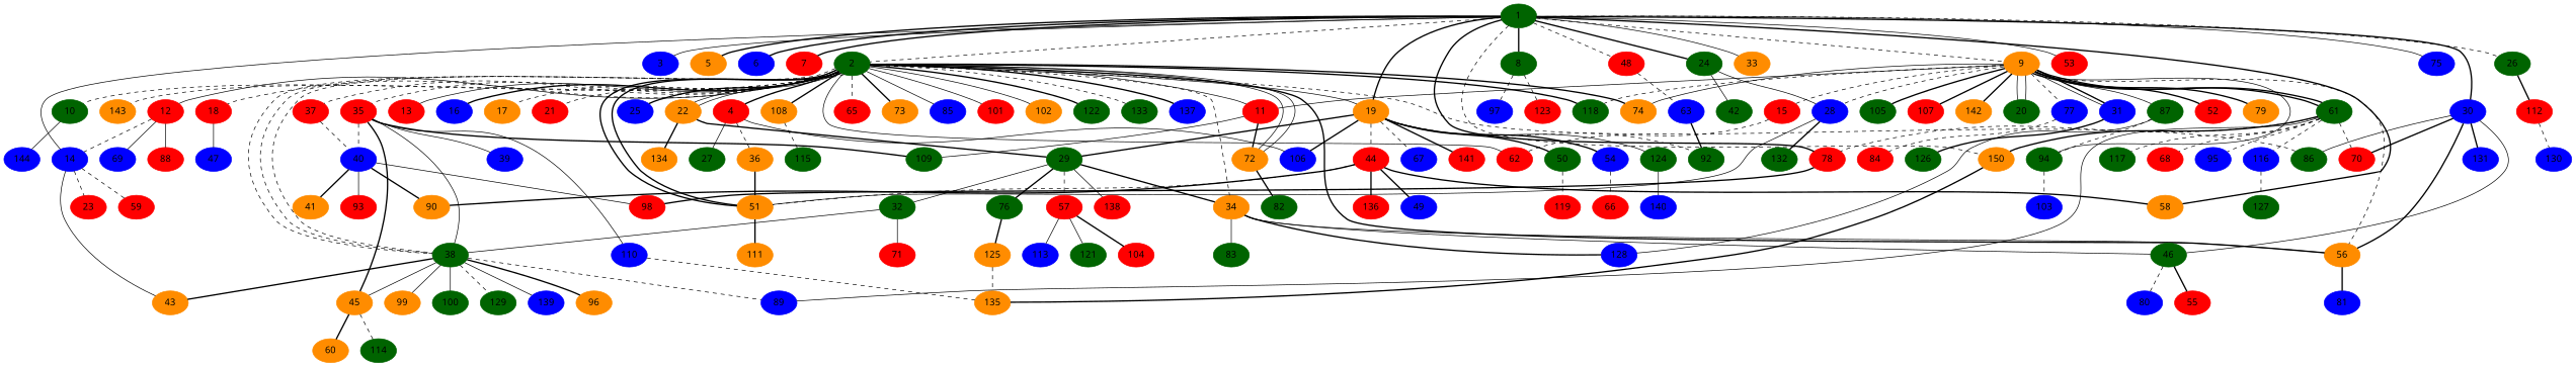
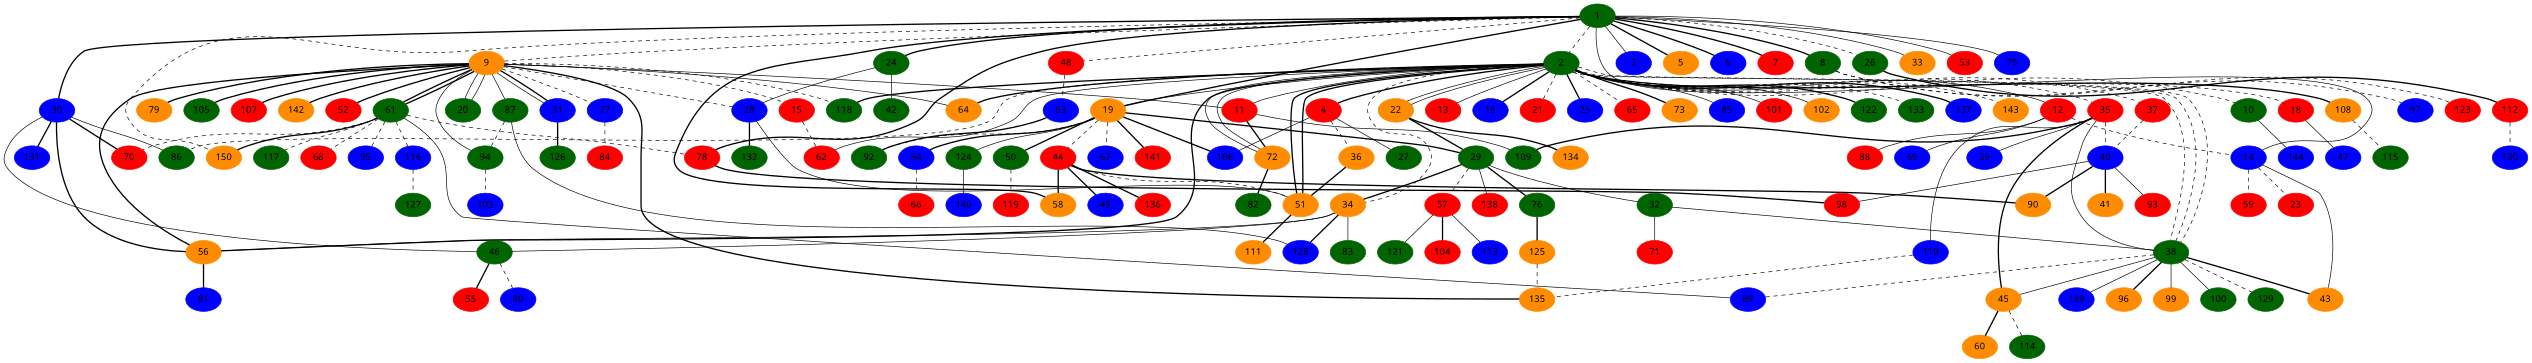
  graph {
    fontname="Noto Sans"
    node [color=red fontname="Noto Sans" style=filled]
    edge [fontname="Noto Sans" style=bold]
    1 [color=darkgreen]
    2 [color=darkgreen]
    3 [color=blue]
    5 [color=darkorange]
    6 [color=blue]
    7
    8 [color=darkgreen]
    9 [color=darkorange]
    14 [color=blue]
    19 [color=darkorange]
    24 [color=darkgreen]
    26 [color=darkgreen]
    30 [color=blue]
    33 [color=darkorange]
    48
    53
    58 [color=darkorange]
    75 [color=blue]
    78
    n20 [color=darkorange label=150]
    4
    10 [color=darkgreen]
    11
    12
    13
    16 [color=blue]
-   17 [color=darkorange]
    18
    21
    22 [color=darkorange]
    25 [color=blue]
    34 [color=darkorange]
    35
    37
    38 [color=darkgreen]
    51 [color=darkorange]
    56 [color=darkorange]
    62
-   64 [color=darkorange label=74]
+   64 [color=darkorange]
    65
    72 [color=darkorange]
    73 [color=darkorange]
    85 [color=blue]
    86 [color=darkgreen]
    101
    102 [color=darkorange]
    108 [color=darkorange]
    118 [color=darkgreen]
    122 [color=darkgreen]
    133 [color=darkgreen]
    137 [color=blue]
    143 [color=darkorange]
    97 [color=blue]
    123
    15
    20 [color=darkgreen]
    28 [color=blue]
    31 [color=blue]
    52
    61 [color=darkgreen]
    77 [color=blue]
    79 [color=darkorange]
    87 [color=darkgreen]
    94 [color=darkgreen]
    105 [color=darkgreen]
    107
    135 [color=darkorange]
    142 [color=darkorange]
    23
    43 [color=darkorange]
    59
    106 [color=blue]
    29 [color=darkgreen]
    44
    50 [color=darkgreen]
    54 [color=blue]
    67 [color=blue]
    92 [color=darkgreen]
    124 [color=darkgreen]
    141
    42 [color=darkgreen]
    112
    46 [color=darkgreen]
    70
    131 [color=blue]
    63 [color=blue]
    98
    27 [color=darkgreen]
    36 [color=darkorange]
    144 [color=blue]
    109 [color=darkgreen]
    69 [color=blue]
    88
    47 [color=blue]
    134 [color=darkorange]
    83 [color=darkgreen]
    128 [color=blue]
    39 [color=blue]
    40 [color=blue]
    45 [color=darkorange]
    110 [color=blue]
    89 [color=blue]
    96 [color=darkorange]
    99 [color=darkorange]
    100 [color=darkgreen]
    129 [color=darkgreen]
    139 [color=blue]
    111 [color=darkorange]
    81 [color=blue]
    82 [color=darkgreen]
    115 [color=darkgreen]
    132 [color=darkgreen]
    126 [color=darkgreen]
    68
    95 [color=blue]
    116 [color=blue]
    117 [color=darkgreen]
    84
    103 [color=blue]
    32 [color=darkgreen]
    57
    76 [color=darkgreen]
    138
    90 [color=darkorange]
    49 [color=blue]
    136
    119
    66
    140 [color=blue]
    130 [color=blue]
    71
    104
    113 [color=blue]
    121 [color=darkgreen]
    125 [color=darkorange]
    55
    80 [color=blue]
    41 [color=darkorange]
    93
    60 [color=darkorange]
    114 [color=darkgreen]
    127 [color=darkgreen]
    1 -- 2 [style=dashed]
    1 -- 3 [style=solid]
    1 -- 5
    1 -- 6
    1 -- 7
    1 -- 8
    1 -- 9 [style=dashed]
    1 -- 14 [style=solid]
    1 -- 19
    1 -- 24
    1 -- 26 [style=dashed]
    1 -- 30
    1 -- 33 [style=solid]
    1 -- 48 [style=dashed]
    1 -- 53 [style=solid]
    1 -- 58
    1 -- 75 [style=solid]
    1 -- 78
    1 -- n20 [style=dashed]
    2 -- 19 [style=solid]
    2 -- 4
    2 -- 10 [style=dashed]
    2 -- 11 [style=solid]
    2 -- 12 [style=solid]
    2 -- 13 [style=solid]
    2 -- 16
-   2 -- 17 [style=dashed]
    2 -- 18 [style=dashed]
    2 -- 21 [style=dashed]
    2 -- 22 [style=solid]
    2 -- 22 [style=solid]
    2 -- 25
    2 -- 34 [style=dashed]
    2 -- 35 [style=dashed]
    2 -- 37 [style=dashed]
    2 -- 38 [style=dashed]
    2 -- 38 [style=dashed]
    2 -- 38 [style=dashed]
    2 -- 51
    2 -- 51
    2 -- 56
    2 -- 62 [style=solid]
    2 -- 64
    2 -- 65 [style=dashed]
    2 -- 72 [style=solid]
    2 -- 72 [style=solid]
    2 -- 73
    2 -- 85 [style=solid]
    2 -- 86 [style=dashed]
    2 -- 101 [style=solid]
    2 -- 102 [style=solid]
    2 -- 108
    2 -- 118
    2 -- 122
    2 -- 133 [style=dashed]
    2 -- 137
    2 -- 143 [style=dashed]
    8 -- 97 [style=dashed]
    8 -- 123 [style=dashed]
    9 -- 11 [style=solid]
-   9 -- 56 [style=dashed]
+   9 -- 56
    9 -- 64 [style=solid]
    9 -- 118 [style=dashed]
    9 -- 15 [style=dashed]
    9 -- 20 [style=solid]
    9 -- 20 [style=solid]
    9 -- 28 [style=dashed]
    9 -- 31 [style=solid]
    9 -- 31
    9 -- 52
    9 -- 61
    9 -- 61
    9 -- 77 [style=dashed]
    9 -- 79
    9 -- 87 [style=solid]
    9 -- 94 [style=solid]
    9 -- 105
    9 -- 107
-   n20 -- 135
+   9 -- 135
    9 -- 142
    14 -- 23 [style=dashed]
    14 -- 43 [style=solid]
    14 -- 59 [style=dashed]
    19 -- 106
    19 -- 29
    19 -- 44 [style=dashed]
    19 -- 50
    19 -- 54
    19 -- 67 [style=dashed]
    19 -- 92 [style=dashed]
    19 -- 124 [style=solid]
    19 -- 141
    24 -- 28 [style=solid]
    24 -- 42 [style=solid]
    26 -- 112
    30 -- 56
    30 -- 86 [style=solid]
    30 -- 46 [style=solid]
    30 -- 70
    30 -- 131
    48 -- 63 [style=dashed]
    78 -- 98
    4 -- 106 [style=solid]
    4 -- 27 [style=solid]
    4 -- 36 [style=dashed]
    10 -- 144 [style=solid]
    11 -- 72
    11 -- 109 [style=solid]
    12 -- 14 [style=dashed]
    12 -- 69 [style=solid]
    12 -- 88 [style=solid]
    18 -- 47 [style=solid]
    22 -- 29
    22 -- 134
    34 -- 56 [style=solid]
    34 -- 46 [style=solid]
    34 -- 83 [style=solid]
    34 -- 128
    35 -- 38 [style=solid]
    35 -- 109
    35 -- 39 [style=solid]
    35 -- 40 [style=dashed]
    35 -- 45
    35 -- 110 [style=solid]
    37 -- 40 [style=dashed]
    38 -- 43
    38 -- 45 [style=solid]
    38 -- 89 [style=dashed]
    38 -- 96
    38 -- 99 [style=solid]
    38 -- 100 [style=solid]
    38 -- 129 [style=dashed]
    38 -- 139 [style=solid]
    51 -- 111
    56 -- 81
    72 -- 82
    108 -- 115 [style=dashed]
    15 -- 62 [style=dashed]
    28 -- 51 [style=solid]
    28 -- 132
    31 -- 126
    61 -- 78 [style=dashed]
    61 -- n20
    61 -- 70 [style=dashed]
    61 -- 89 [style=solid]
    61 -- 68 [style=dashed]
    61 -- 95 [style=dashed]
    61 -- 116 [style=dashed]
    61 -- 117 [style=dashed]
    77 -- 84 [style=dashed]
    87 -- 94 [style=dashed]
    87 -- 128 [style=solid]
    94 -- 103 [style=dashed]
    29 -- 34
    29 -- 32 [style=solid]
    29 -- 57 [style=dashed]
    29 -- 76
    29 -- 138 [style=solid]
    44 -- 58
    44 -- 51 [style=dashed]
    44 -- 90
    44 -- 49
    44 -- 136
    50 -- 119 [style=dashed]
    54 -- 66 [style=dashed]
    124 -- 140 [style=solid]
    112 -- 130 [style=dashed]
    46 -- 55
    46 -- 80 [style=dashed]
    63 -- 92
    36 -- 51
    40 -- 98 [style=solid]
    40 -- 90
    40 -- 41
    40 -- 93 [style=solid]
    45 -- 60
    45 -- 114 [style=dashed]
    110 -- 135 [style=dashed]
    116 -- 127 [style=dashed]
    32 -- 38 [style=solid]
    32 -- 71 [style=solid]
    57 -- 104
    57 -- 113 [style=solid]
    57 -- 121 [style=solid]
    76 -- 125
    125 -- 135 [style=dashed]
  }
